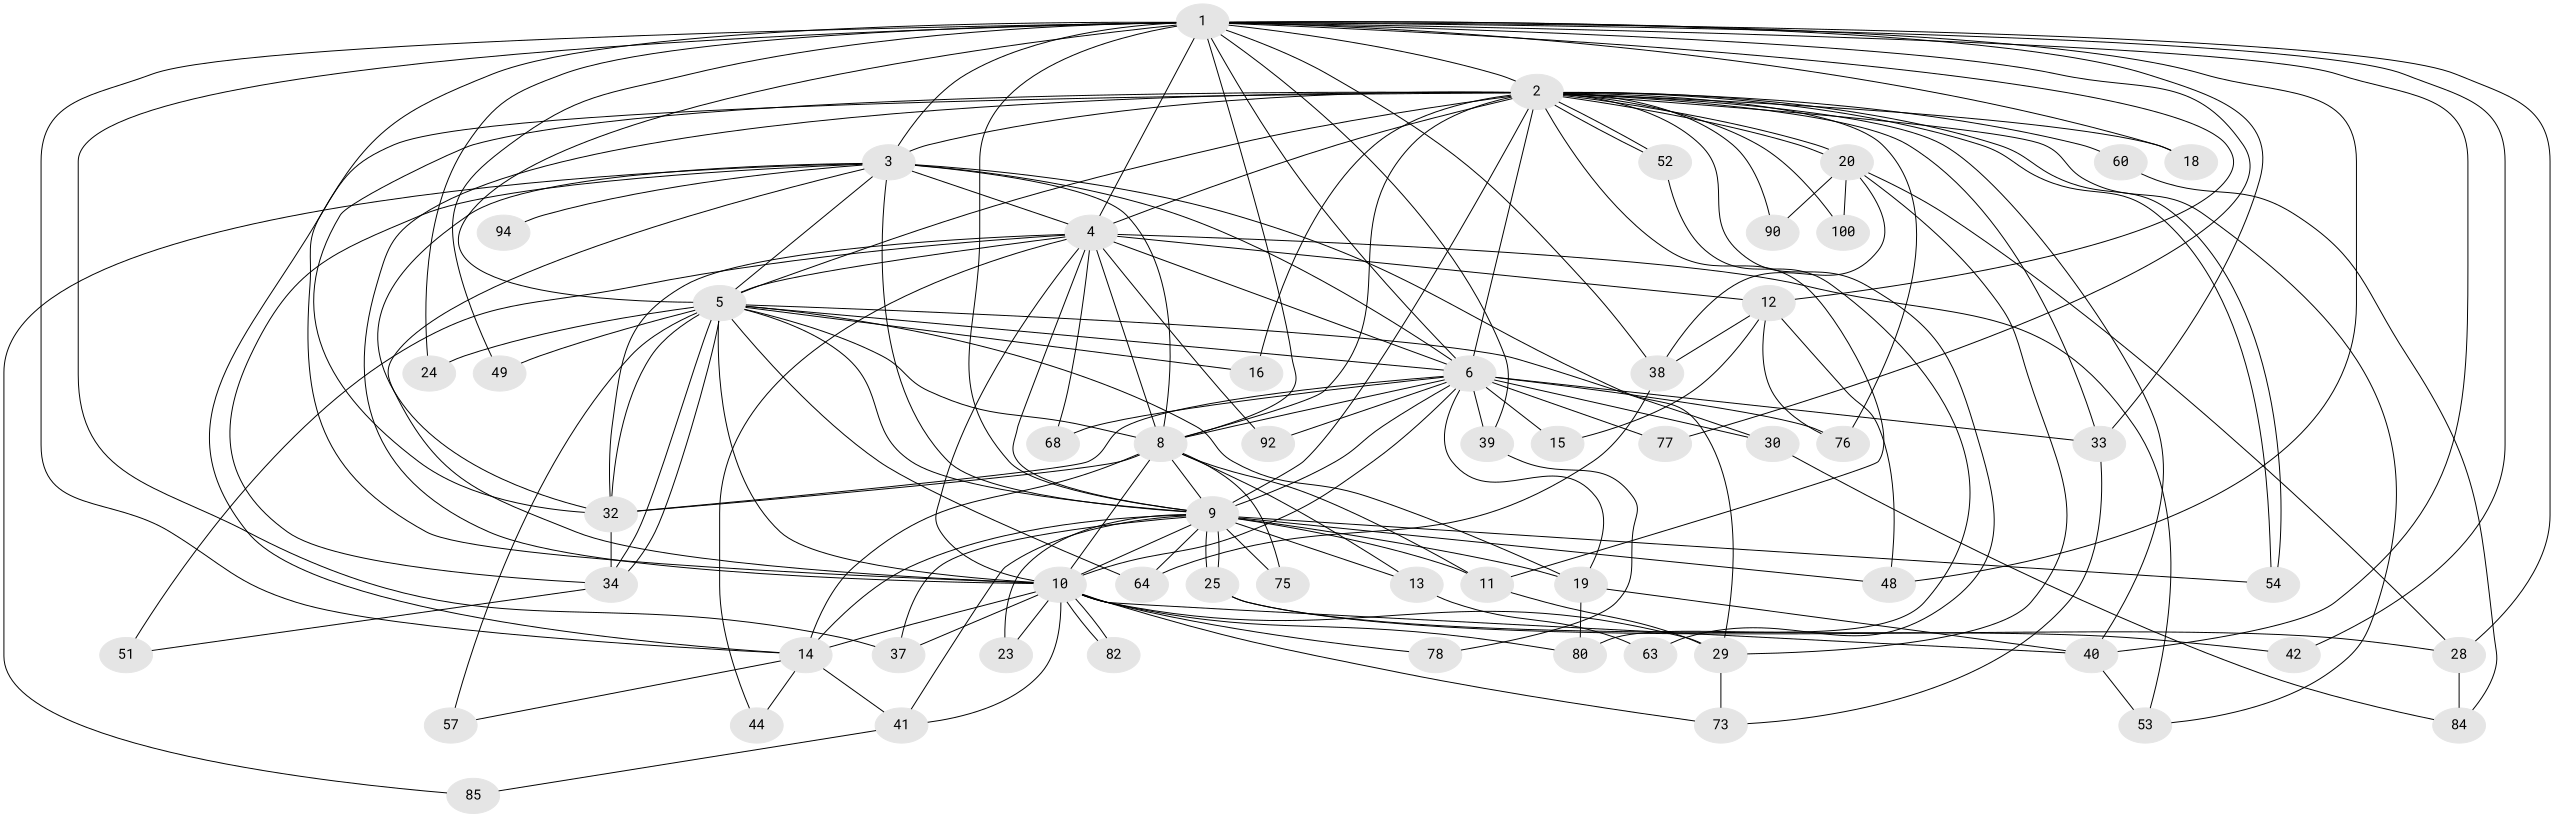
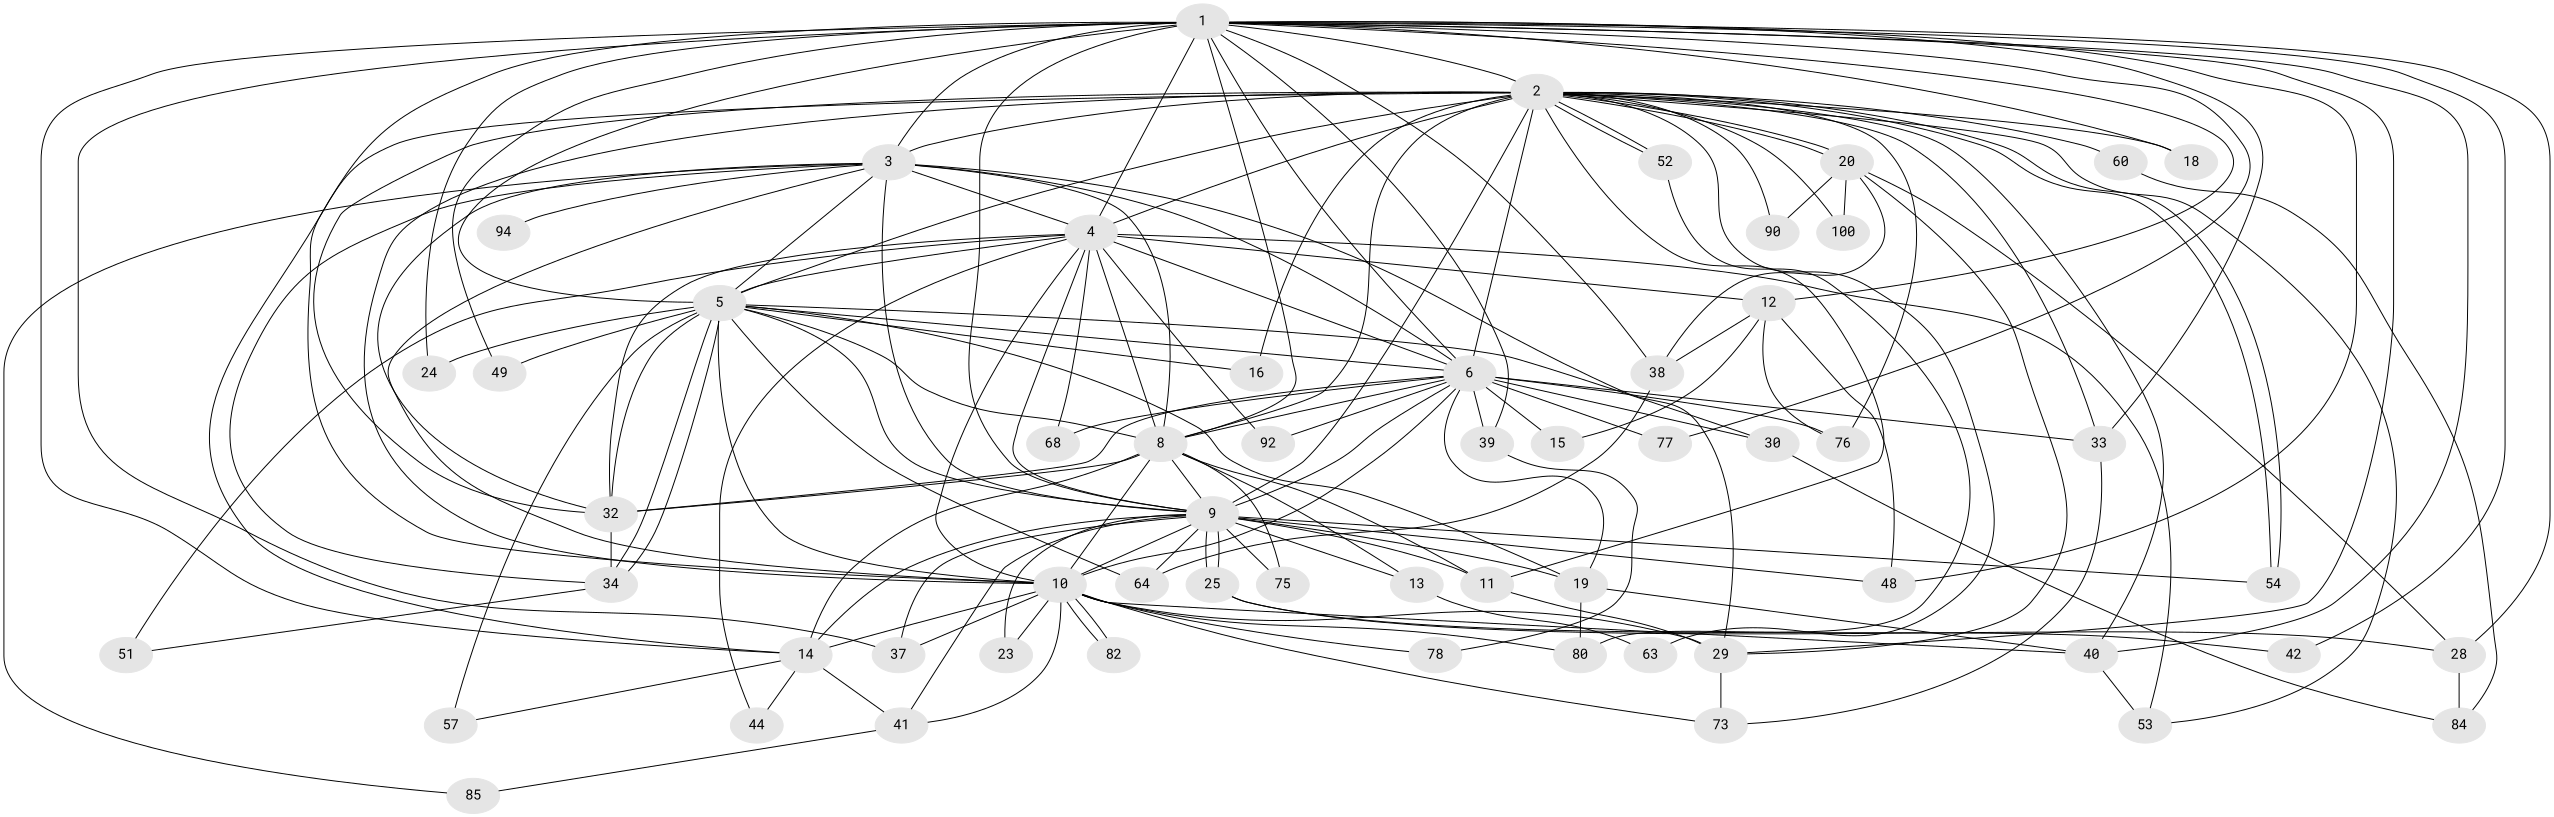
  graph {
    fontname="Roboto Mono"
    node [color=gray90 fontname="Roboto Mono" style=filled]
    edge [fontname="Roboto Mono"]
    1 [super="+21"]
    2 [super="+7+56+62"]
    3
    4 [super="+80"]
    5 [super="+17"]
    6 [super="+27+45+46"]
    8
    9 [super="+50+22"]
    10 [super="+67+47+26+112+95+87"]
    12
    14 [super="+43+74"]
    18
    24
    28 [super="+35+31"]
    29 [super="+70+61"]
    33 [super="+111"]
    37 [super="+65"]
    38 [super="+113"]
    39
    40 [super="+109+86"]
    42
    48 [super="+89"]
    49
    77
    11
    16
    20
    32 [super="+81+36+114+116+79"]
    52 [super="+103"]
    53
    54
    60
    63
    76
    90
    100
    34 [super="+97"]
    85
    94
    44
    51
    68
    92
    19
    30
    57
    64
    15
    13
    75
    23
    25
    41
    73
    78
    82
    n57 [label=80]
    84
    1 -- 2 [weight=2]
    1 -- 3 [weight=2]
    1 -- 4 [weight=2]
    1 -- 5 [weight=2]
    1 -- 6 [weight=2]
    1 -- 8
    1 -- 9 [weight=3]
    1 -- 10 [weight=2]
    1 -- 12
    1 -- 14
    1 -- 18
    1 -- 24
    1 -- 28
+   1 -- 29
    1 -- 33
    1 -- 37
    1 -- 38
    1 -- 39
    1 -- 40
    1 -- 42
    1 -- 48
    1 -- 49
    1 -- 77
    2 -- 3 [weight=2]
    2 -- 4 [weight=2]
    2 -- 5 [weight=3]
    2 -- 6 [weight=4]
    2 -- 8 [weight=2]
    2 -- 9 [weight=3]
    2 -- 10 [weight=3]
    2 -- 14
    2 -- 18 [weight=2]
    2 -- 33
    2 -- 40
    2 -- 11
    2 -- 16
    2 -- 20
    2 -- 20
    2 -- 32 [weight=2]
    2 -- 52
    2 -- 52
    2 -- 53
    2 -- 54
    2 -- 54
    2 -- 60 [weight=2]
    2 -- 63
    2 -- 76
    2 -- 90
    2 -- 100
    3 -- 4
    3 -- 5
    3 -- 6
    3 -- 8
    3 -- 9
    3 -- 10
    3 -- 29
    3 -- 32
    3 -- 34
    3 -- 85
    3 -- 94
    4 -- 5
    4 -- 6
    4 -- 8
    4 -- 9 [weight=2]
    4 -- 10 [weight=2]
    4 -- 12
    4 -- 32
    4 -- 53
    4 -- 44
    4 -- 51
    4 -- 68
    4 -- 92
    5 -- 6
    5 -- 8 [weight=2]
    5 -- 9
    5 -- 10 [weight=2]
    5 -- 24
    5 -- 49
    5 -- 16
    5 -- 32 [weight=2]
    5 -- 34
    5 -- 34
    5 -- 19
    5 -- 30
    5 -- 57
    5 -- 64
    6 -- 8
    6 -- 9 [weight=2]
    6 -- 10 [weight=4]
    6 -- 33
    6 -- 39
    6 -- 77
    6 -- 32
    6 -- 76
    6 -- 68
    6 -- 92
    6 -- 19
    6 -- 30
    6 -- 15
    8 -- 9
    8 -- 10
    8 -- 14
    8 -- 11
    8 -- 32 [weight=2]
    8 -- 13
    8 -- 75
    9 -- 10
    9 -- 14
    9 -- 37
    9 -- 48
    9 -- 11 [weight=2]
    9 -- 54
    9 -- 19 [weight=2]
    9 -- 64
    9 -- 13
    9 -- 75
    9 -- 23
    9 -- 25
    9 -- 25
    9 -- 41
    10 -- 14
    10 -- 29
    10 -- 37
    10 -- 40
    10 -- 23
    10 -- 41
    10 -- 73
    10 -- 78
    10 -- 82
    10 -- 82
    10 -- n57
    12 -- 38
    12 -- 48
    12 -- 76
    12 -- 15
    14 -- 44
    14 -- 57
    14 -- 41
    28 -- 84
    29 -- 73
    33 -- 73
    38 -- 64
    39 -- 78
    40 -- 53
    11 -- 29
    20 -- 28
    20 -- 29
    20 -- 38
    20 -- 90
    20 -- 100
    32 -- 34
    52 -- n57
    60 -- 84
    34 -- 51
    19 -- 40
    19 -- n57
    30 -- 84
    13 -- 63
    25 -- 28
    25 -- 42
    41 -- 85
  }
